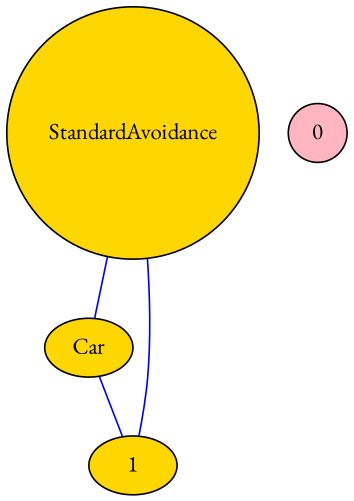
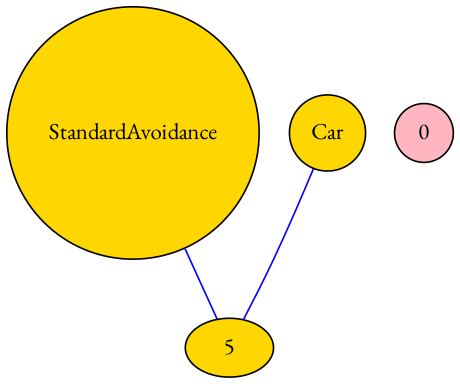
  graph {
    fontname="EB Garamond"
    node [fillcolor=gold fontname="EB Garamond" shape=circle style=filled]
    edge [color=blue fontname="EB Garamond"]
    StandardAvoidance
-   Car [shape=ellipse]
-   1 [shape=ellipse]
+   Car
+   1 [shape=ellipse label=5]
    0 [fillcolor=lightpink]
-   StandardAvoidance -- Car
    StandardAvoidance -- 1
    Car -- 1
  }
